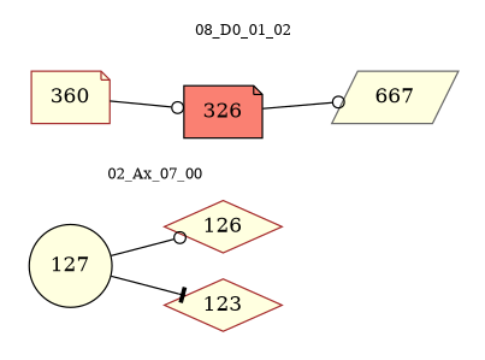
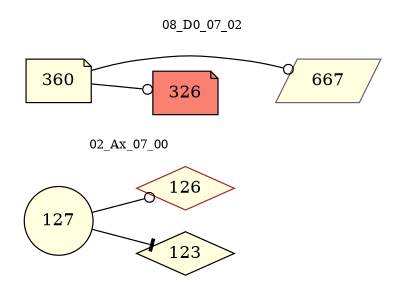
  digraph {
    rankdir=LR
    node [color=black fillcolor=lightyellow shape=diamond style=filled]
    edge [arrowhead=odot color=black]
    n1 [label=127 shape=circle]
-   n2 [color=brown label=123]
+   n2 [label=123]
    n3 [color=brown label=126]
-   n4 [color=brown label=360 shape=note]
+   n4 [label=360 shape=note]
    n5 [fillcolor=salmon label=326 shape=note]
    n6 [color=gray40 label=667 shape=parallelogram]
    subgraph cluster_1 {
      color=white
      fontsize=10
      label="02_Ax_07_00"
      n1
      n2
      n3
    }
    subgraph cluster_2 {
      color=white
      fontsize=10
-     label="08_D0_01_02"
+     label="08_D0_07_02"
      n4
      n5
      n6
    }
    n1 -> n2 [arrowhead=tee]
    n1 -> n3
    n4 -> n5
-   n5 -> n6
+   n4 -> n6
  }
